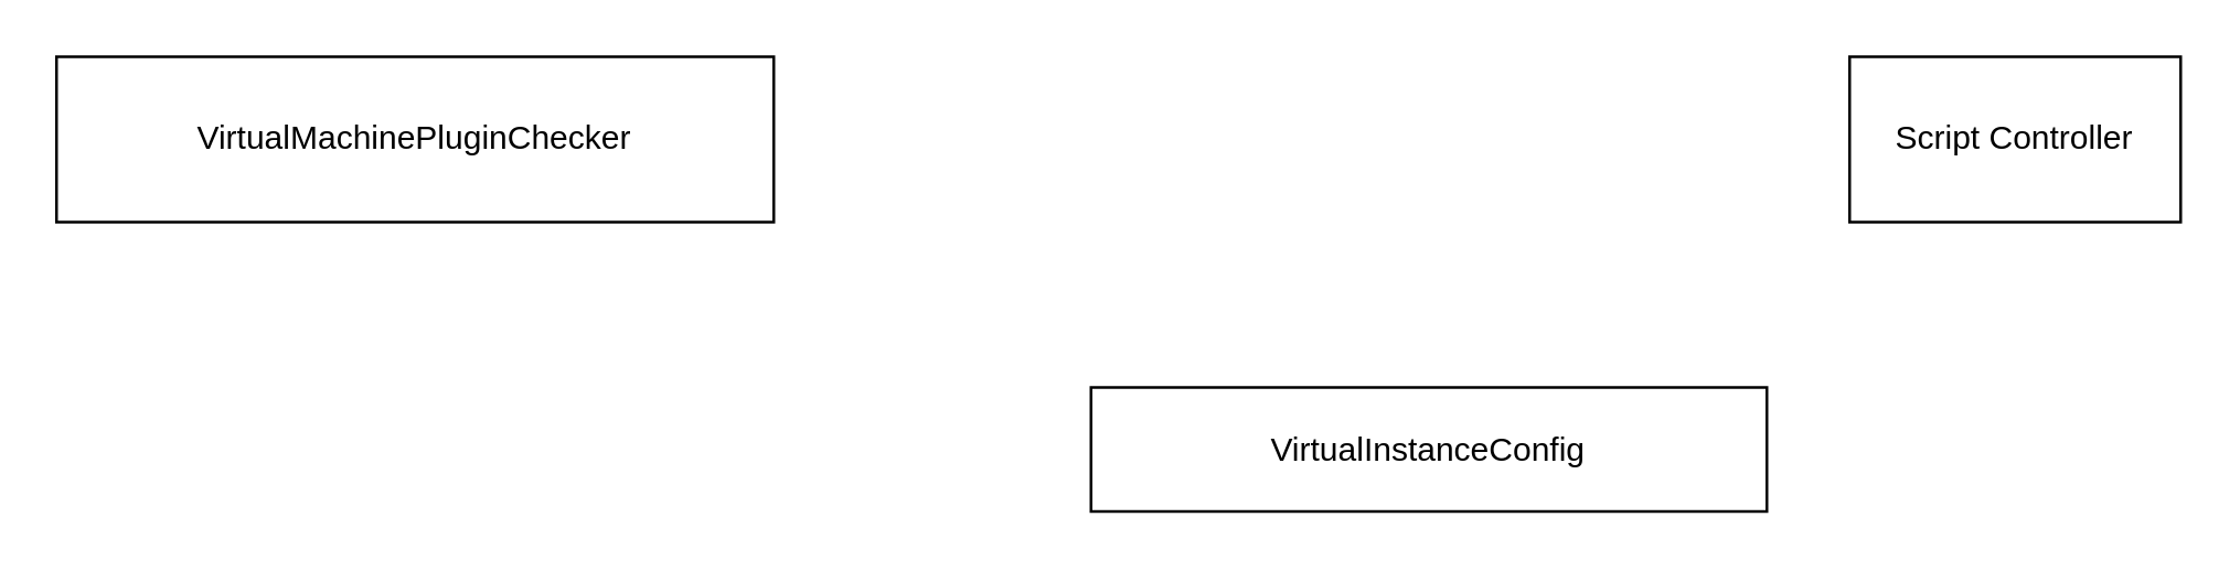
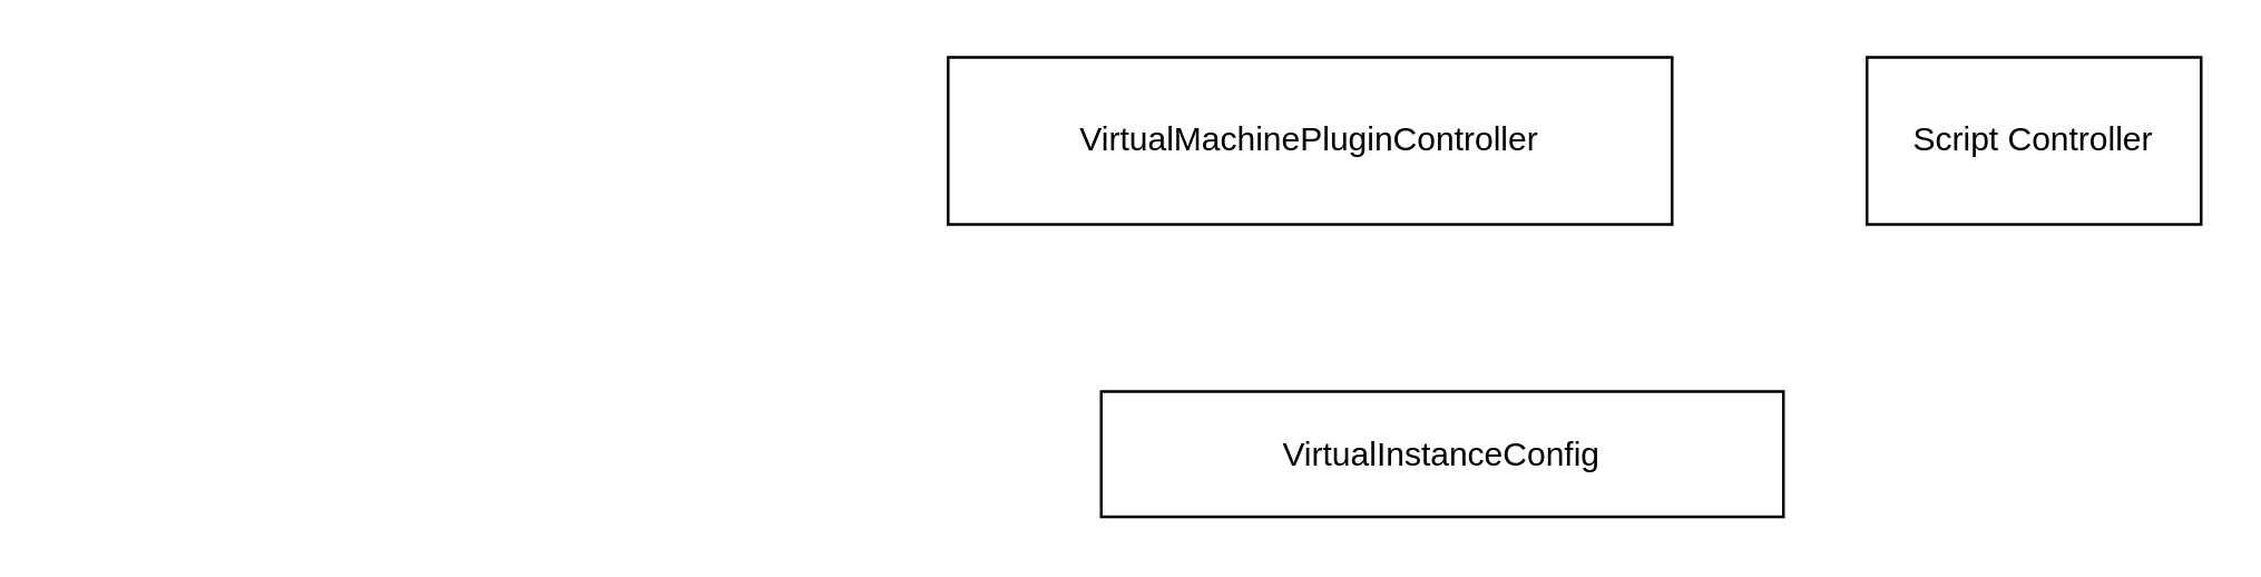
  <mxCell id="0" />
  <mxCell id="1" parent="0" />
+ <mxCell id="2" value="VirtualMachinePluginController" style="rounded=0;whiteSpace=wrap;html=1;" parent="1" vertex="1"><mxGeometry x="340" y="20" width="260" height="60" as="geometry" /></mxCell>
  <mxCell id="3" value="Script Controller" style="rounded=0;whiteSpace=wrap;html=1;" parent="1" vertex="1"><mxGeometry x="670" y="20" width="120" height="60" as="geometry" /></mxCell>
  <mxCell id="4" value="VirtualInstanceConfig" style="rounded=0;whiteSpace=wrap;html=1;" parent="1" vertex="1"><mxGeometry x="395" y="140" width="245" height="45" as="geometry" /></mxCell>
- <mxCell id="5" value="VirtualMachinePluginChecker" style="rounded=0;whiteSpace=wrap;html=1;" parent="1" vertex="1"><mxGeometry x="20" y="20" width="260" height="60" as="geometry" /></mxCell>
